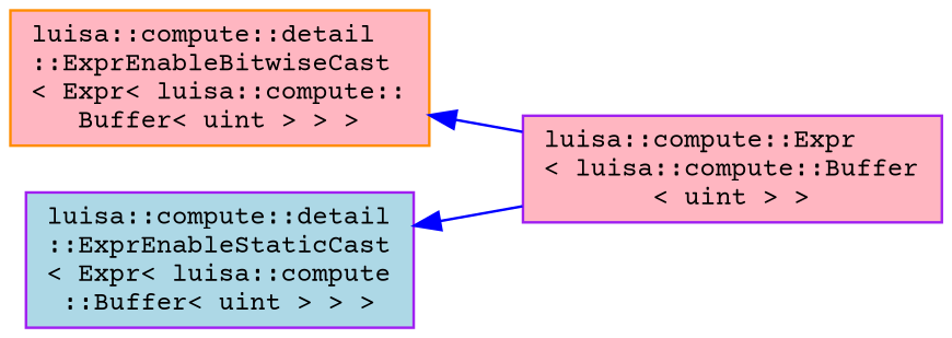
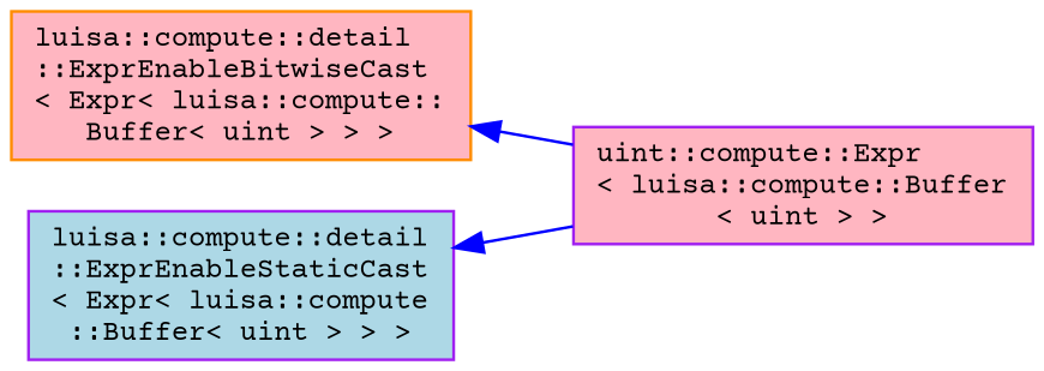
  digraph {
    rankdir=LR
    fontname="Courier Prime"
    node [color=purple fillcolor=lightpink fontname="Courier Prime" fontsize=10 shape=box style=filled]
    edge [color=blue dir=back fontname="Courier Prime" fontsize=10 labelfontname=Helvetica labelfontsize=10 style=solid]
    n1 [color=darkorange height=0.2 label="luisa::compute::detail\l::ExprEnableBitwiseCast\l\< Expr\< luisa::compute::\lBuffer\< uint \> \> \>" width=0.4]
-   n2 [height=0.2 label="luisa::compute::Expr\l\< luisa::compute::Buffer\l\< uint \> \>" width=0.4]
+   n2 [height=0.2 label="uint::compute::Expr\l\< luisa::compute::Buffer\l\< uint \> \>" width=0.4]
    n3 [fillcolor=lightblue height=0.2 label="luisa::compute::detail\l::ExprEnableStaticCast\l\< Expr\< luisa::compute\l::Buffer\< uint \> \> \>" width=0.4]
    n1 -> n2
    n3 -> n2
  }
